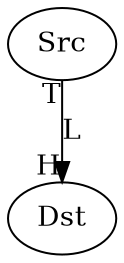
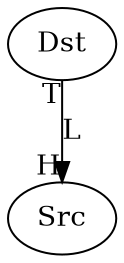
  digraph {
    Src
    Dst
-   Src -> Dst [edgelabel=E headlabel=H label=L taillabel=T]
+   Dst -> Src [edgelabel=E headlabel=H label=L taillabel=T]
  }
